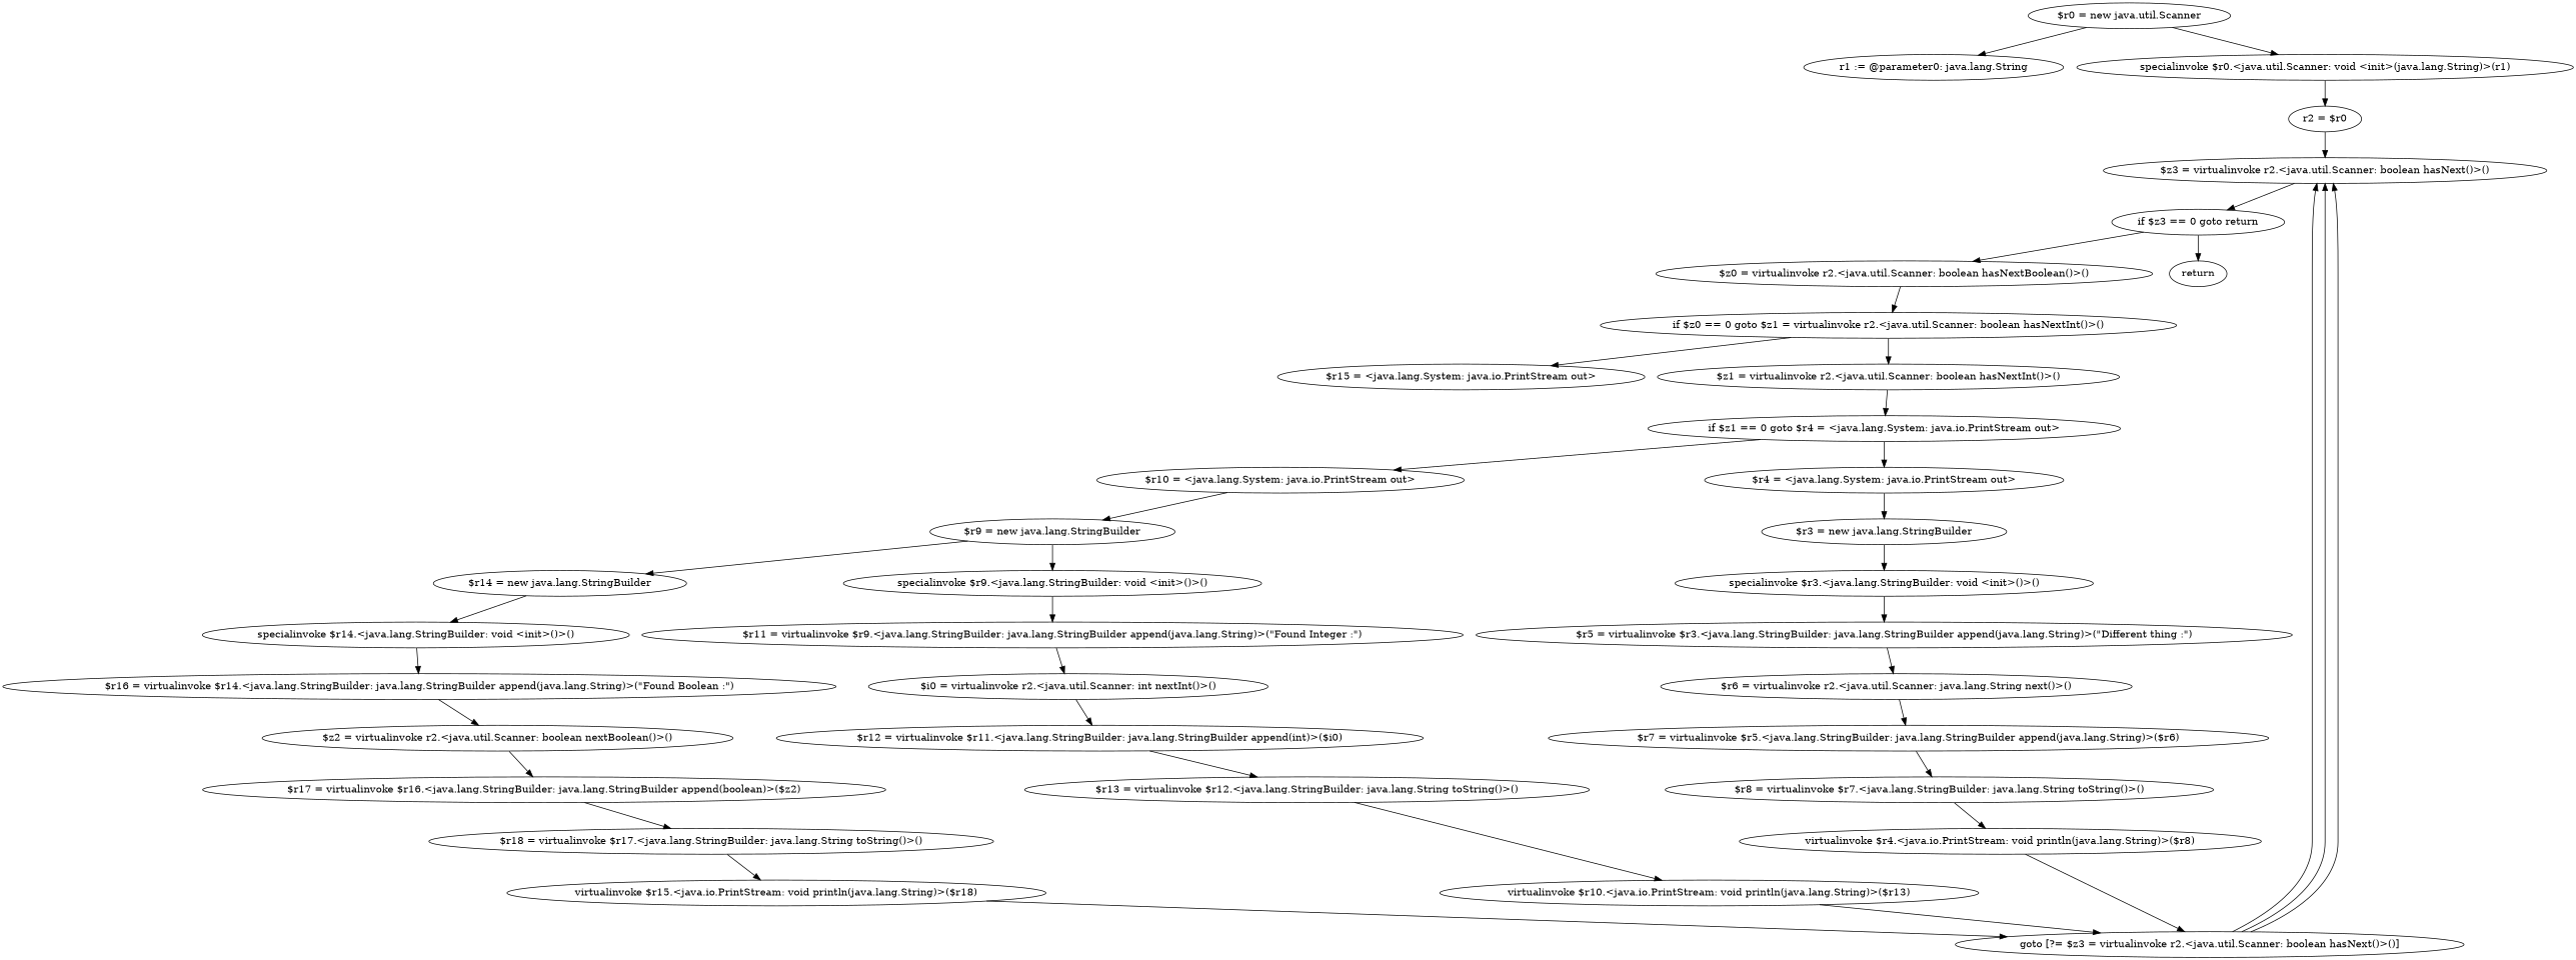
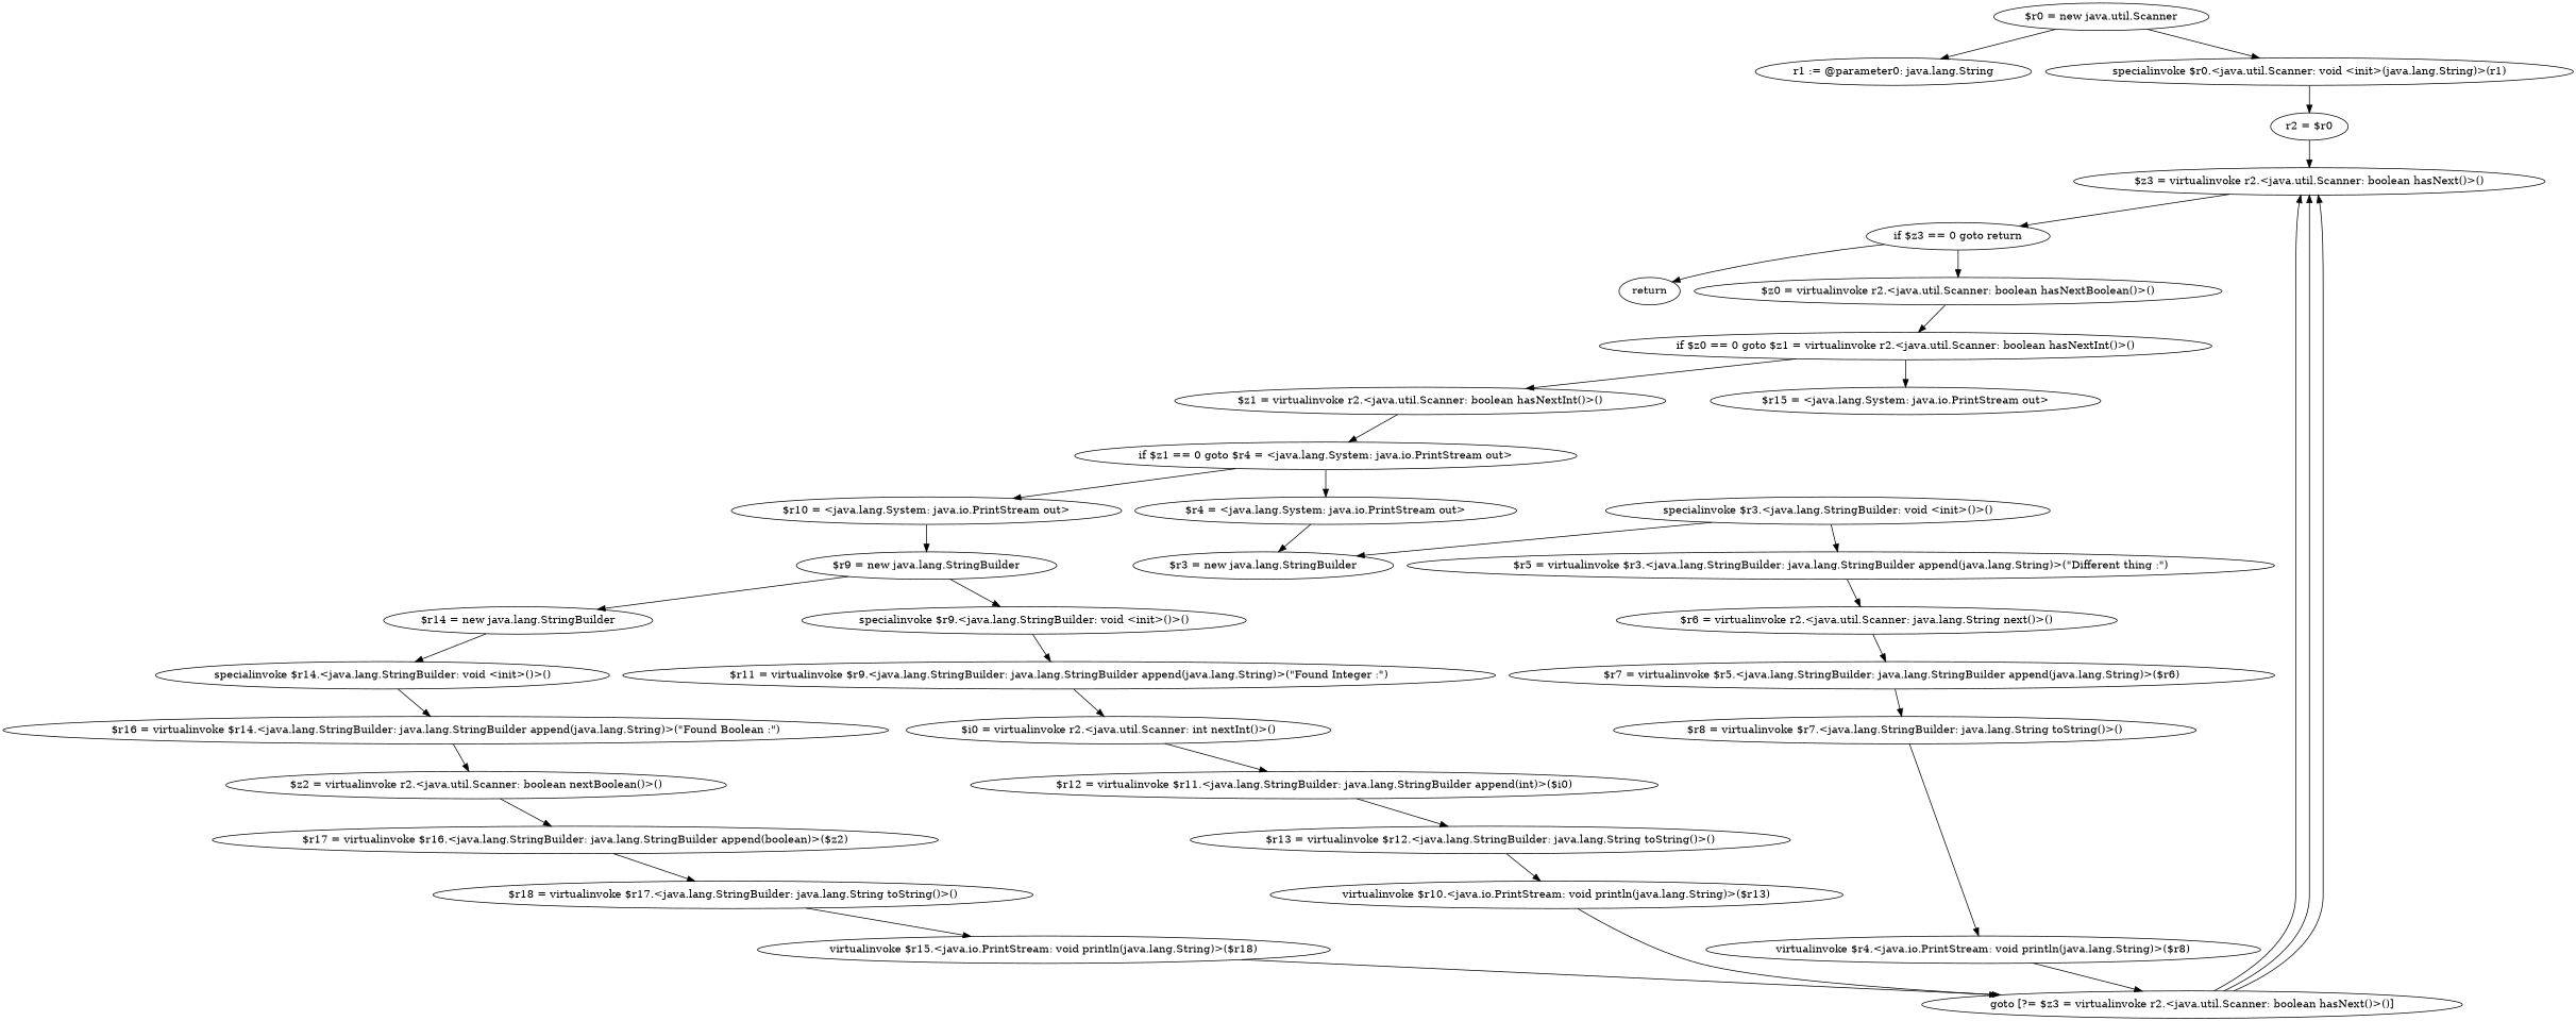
  digraph {
    "$r0 = new java.util.Scanner"
    "r1 := @parameter0: java.lang.String"
    "specialinvoke $r0.<java.util.Scanner: void <init>(java.lang.String)>(r1)"
    "r2 = $r0"
    "$z3 = virtualinvoke r2.<java.util.Scanner: boolean hasNext()>()"
    "if $z3 == 0 goto return"
    "$z0 = virtualinvoke r2.<java.util.Scanner: boolean hasNextBoolean()>()"
    return
    "if $z0 == 0 goto $z1 = virtualinvoke r2.<java.util.Scanner: boolean hasNextInt()>()"
    "$r15 = <java.lang.System: java.io.PrintStream out>"
    "$z1 = virtualinvoke r2.<java.util.Scanner: boolean hasNextInt()>()"
    "if $z1 == 0 goto $r4 = <java.lang.System: java.io.PrintStream out>"
    "$r14 = new java.lang.StringBuilder"
    "specialinvoke $r14.<java.lang.StringBuilder: void <init>()>()"
    "$r16 = virtualinvoke $r14.<java.lang.StringBuilder: java.lang.StringBuilder append(java.lang.String)>(\"Found Boolean :\")"
    "$z2 = virtualinvoke r2.<java.util.Scanner: boolean nextBoolean()>()"
    "$r17 = virtualinvoke $r16.<java.lang.StringBuilder: java.lang.StringBuilder append(boolean)>($z2)"
    "$r18 = virtualinvoke $r17.<java.lang.StringBuilder: java.lang.String toString()>()"
    "virtualinvoke $r15.<java.io.PrintStream: void println(java.lang.String)>($r18)"
    "goto [?= $z3 = virtualinvoke r2.<java.util.Scanner: boolean hasNext()>()]"
    "$r10 = <java.lang.System: java.io.PrintStream out>"
    "$r4 = <java.lang.System: java.io.PrintStream out>"
    "$r9 = new java.lang.StringBuilder"
    "$r3 = new java.lang.StringBuilder"
    "specialinvoke $r9.<java.lang.StringBuilder: void <init>()>()"
    "$r11 = virtualinvoke $r9.<java.lang.StringBuilder: java.lang.StringBuilder append(java.lang.String)>(\"Found Integer :\")"
    "$i0 = virtualinvoke r2.<java.util.Scanner: int nextInt()>()"
    "$r12 = virtualinvoke $r11.<java.lang.StringBuilder: java.lang.StringBuilder append(int)>($i0)"
    "$r13 = virtualinvoke $r12.<java.lang.StringBuilder: java.lang.String toString()>()"
    "virtualinvoke $r10.<java.io.PrintStream: void println(java.lang.String)>($r13)"
    "specialinvoke $r3.<java.lang.StringBuilder: void <init>()>()"
    "$r5 = virtualinvoke $r3.<java.lang.StringBuilder: java.lang.StringBuilder append(java.lang.String)>(\"Different thing :\")"
    "$r6 = virtualinvoke r2.<java.util.Scanner: java.lang.String next()>()"
    "$r7 = virtualinvoke $r5.<java.lang.StringBuilder: java.lang.StringBuilder append(java.lang.String)>($r6)"
    "$r8 = virtualinvoke $r7.<java.lang.StringBuilder: java.lang.String toString()>()"
    "virtualinvoke $r4.<java.io.PrintStream: void println(java.lang.String)>($r8)"
    "$r0 = new java.util.Scanner" -> "r1 := @parameter0: java.lang.String"
    "$r0 = new java.util.Scanner" -> "specialinvoke $r0.<java.util.Scanner: void <init>(java.lang.String)>(r1)"
    "specialinvoke $r0.<java.util.Scanner: void <init>(java.lang.String)>(r1)" -> "r2 = $r0"
    "r2 = $r0" -> "$z3 = virtualinvoke r2.<java.util.Scanner: boolean hasNext()>()"
    "$z3 = virtualinvoke r2.<java.util.Scanner: boolean hasNext()>()" -> "if $z3 == 0 goto return"
    "if $z3 == 0 goto return" -> "$z0 = virtualinvoke r2.<java.util.Scanner: boolean hasNextBoolean()>()"
    "if $z3 == 0 goto return" -> return
    "$z0 = virtualinvoke r2.<java.util.Scanner: boolean hasNextBoolean()>()" -> "if $z0 == 0 goto $z1 = virtualinvoke r2.<java.util.Scanner: boolean hasNextInt()>()"
    "if $z0 == 0 goto $z1 = virtualinvoke r2.<java.util.Scanner: boolean hasNextInt()>()" -> "$r15 = <java.lang.System: java.io.PrintStream out>"
    "if $z0 == 0 goto $z1 = virtualinvoke r2.<java.util.Scanner: boolean hasNextInt()>()" -> "$z1 = virtualinvoke r2.<java.util.Scanner: boolean hasNextInt()>()"
    "$z1 = virtualinvoke r2.<java.util.Scanner: boolean hasNextInt()>()" -> "if $z1 == 0 goto $r4 = <java.lang.System: java.io.PrintStream out>"
    "if $z1 == 0 goto $r4 = <java.lang.System: java.io.PrintStream out>" -> "$r10 = <java.lang.System: java.io.PrintStream out>"
    "if $z1 == 0 goto $r4 = <java.lang.System: java.io.PrintStream out>" -> "$r4 = <java.lang.System: java.io.PrintStream out>"
    "$r14 = new java.lang.StringBuilder" -> "specialinvoke $r14.<java.lang.StringBuilder: void <init>()>()"
    "specialinvoke $r14.<java.lang.StringBuilder: void <init>()>()" -> "$r16 = virtualinvoke $r14.<java.lang.StringBuilder: java.lang.StringBuilder append(java.lang.String)>(\"Found Boolean :\")"
    "$r16 = virtualinvoke $r14.<java.lang.StringBuilder: java.lang.StringBuilder append(java.lang.String)>(\"Found Boolean :\")" -> "$z2 = virtualinvoke r2.<java.util.Scanner: boolean nextBoolean()>()"
    "$z2 = virtualinvoke r2.<java.util.Scanner: boolean nextBoolean()>()" -> "$r17 = virtualinvoke $r16.<java.lang.StringBuilder: java.lang.StringBuilder append(boolean)>($z2)"
    "$r17 = virtualinvoke $r16.<java.lang.StringBuilder: java.lang.StringBuilder append(boolean)>($z2)" -> "$r18 = virtualinvoke $r17.<java.lang.StringBuilder: java.lang.String toString()>()"
    "$r18 = virtualinvoke $r17.<java.lang.StringBuilder: java.lang.String toString()>()" -> "virtualinvoke $r15.<java.io.PrintStream: void println(java.lang.String)>($r18)"
    "virtualinvoke $r15.<java.io.PrintStream: void println(java.lang.String)>($r18)" -> "goto [?= $z3 = virtualinvoke r2.<java.util.Scanner: boolean hasNext()>()]"
    "goto [?= $z3 = virtualinvoke r2.<java.util.Scanner: boolean hasNext()>()]" -> "$z3 = virtualinvoke r2.<java.util.Scanner: boolean hasNext()>()"
    "goto [?= $z3 = virtualinvoke r2.<java.util.Scanner: boolean hasNext()>()]" -> "$z3 = virtualinvoke r2.<java.util.Scanner: boolean hasNext()>()"
    "goto [?= $z3 = virtualinvoke r2.<java.util.Scanner: boolean hasNext()>()]" -> "$z3 = virtualinvoke r2.<java.util.Scanner: boolean hasNext()>()"
    "$r10 = <java.lang.System: java.io.PrintStream out>" -> "$r9 = new java.lang.StringBuilder"
    "$r4 = <java.lang.System: java.io.PrintStream out>" -> "$r3 = new java.lang.StringBuilder"
    "$r9 = new java.lang.StringBuilder" -> "$r14 = new java.lang.StringBuilder"
    "$r9 = new java.lang.StringBuilder" -> "specialinvoke $r9.<java.lang.StringBuilder: void <init>()>()"
-   "$r3 = new java.lang.StringBuilder" -> "specialinvoke $r3.<java.lang.StringBuilder: void <init>()>()"
+   "specialinvoke $r3.<java.lang.StringBuilder: void <init>()>()" -> "$r3 = new java.lang.StringBuilder"
    "specialinvoke $r9.<java.lang.StringBuilder: void <init>()>()" -> "$r11 = virtualinvoke $r9.<java.lang.StringBuilder: java.lang.StringBuilder append(java.lang.String)>(\"Found Integer :\")"
    "$r11 = virtualinvoke $r9.<java.lang.StringBuilder: java.lang.StringBuilder append(java.lang.String)>(\"Found Integer :\")" -> "$i0 = virtualinvoke r2.<java.util.Scanner: int nextInt()>()"
    "$i0 = virtualinvoke r2.<java.util.Scanner: int nextInt()>()" -> "$r12 = virtualinvoke $r11.<java.lang.StringBuilder: java.lang.StringBuilder append(int)>($i0)"
    "$r12 = virtualinvoke $r11.<java.lang.StringBuilder: java.lang.StringBuilder append(int)>($i0)" -> "$r13 = virtualinvoke $r12.<java.lang.StringBuilder: java.lang.String toString()>()"
    "$r13 = virtualinvoke $r12.<java.lang.StringBuilder: java.lang.String toString()>()" -> "virtualinvoke $r10.<java.io.PrintStream: void println(java.lang.String)>($r13)"
    "virtualinvoke $r10.<java.io.PrintStream: void println(java.lang.String)>($r13)" -> "goto [?= $z3 = virtualinvoke r2.<java.util.Scanner: boolean hasNext()>()]"
    "specialinvoke $r3.<java.lang.StringBuilder: void <init>()>()" -> "$r5 = virtualinvoke $r3.<java.lang.StringBuilder: java.lang.StringBuilder append(java.lang.String)>(\"Different thing :\")"
    "$r5 = virtualinvoke $r3.<java.lang.StringBuilder: java.lang.StringBuilder append(java.lang.String)>(\"Different thing :\")" -> "$r6 = virtualinvoke r2.<java.util.Scanner: java.lang.String next()>()"
    "$r6 = virtualinvoke r2.<java.util.Scanner: java.lang.String next()>()" -> "$r7 = virtualinvoke $r5.<java.lang.StringBuilder: java.lang.StringBuilder append(java.lang.String)>($r6)"
    "$r7 = virtualinvoke $r5.<java.lang.StringBuilder: java.lang.StringBuilder append(java.lang.String)>($r6)" -> "$r8 = virtualinvoke $r7.<java.lang.StringBuilder: java.lang.String toString()>()"
    "$r8 = virtualinvoke $r7.<java.lang.StringBuilder: java.lang.String toString()>()" -> "virtualinvoke $r4.<java.io.PrintStream: void println(java.lang.String)>($r8)"
    "virtualinvoke $r4.<java.io.PrintStream: void println(java.lang.String)>($r8)" -> "goto [?= $z3 = virtualinvoke r2.<java.util.Scanner: boolean hasNext()>()]"
  }
